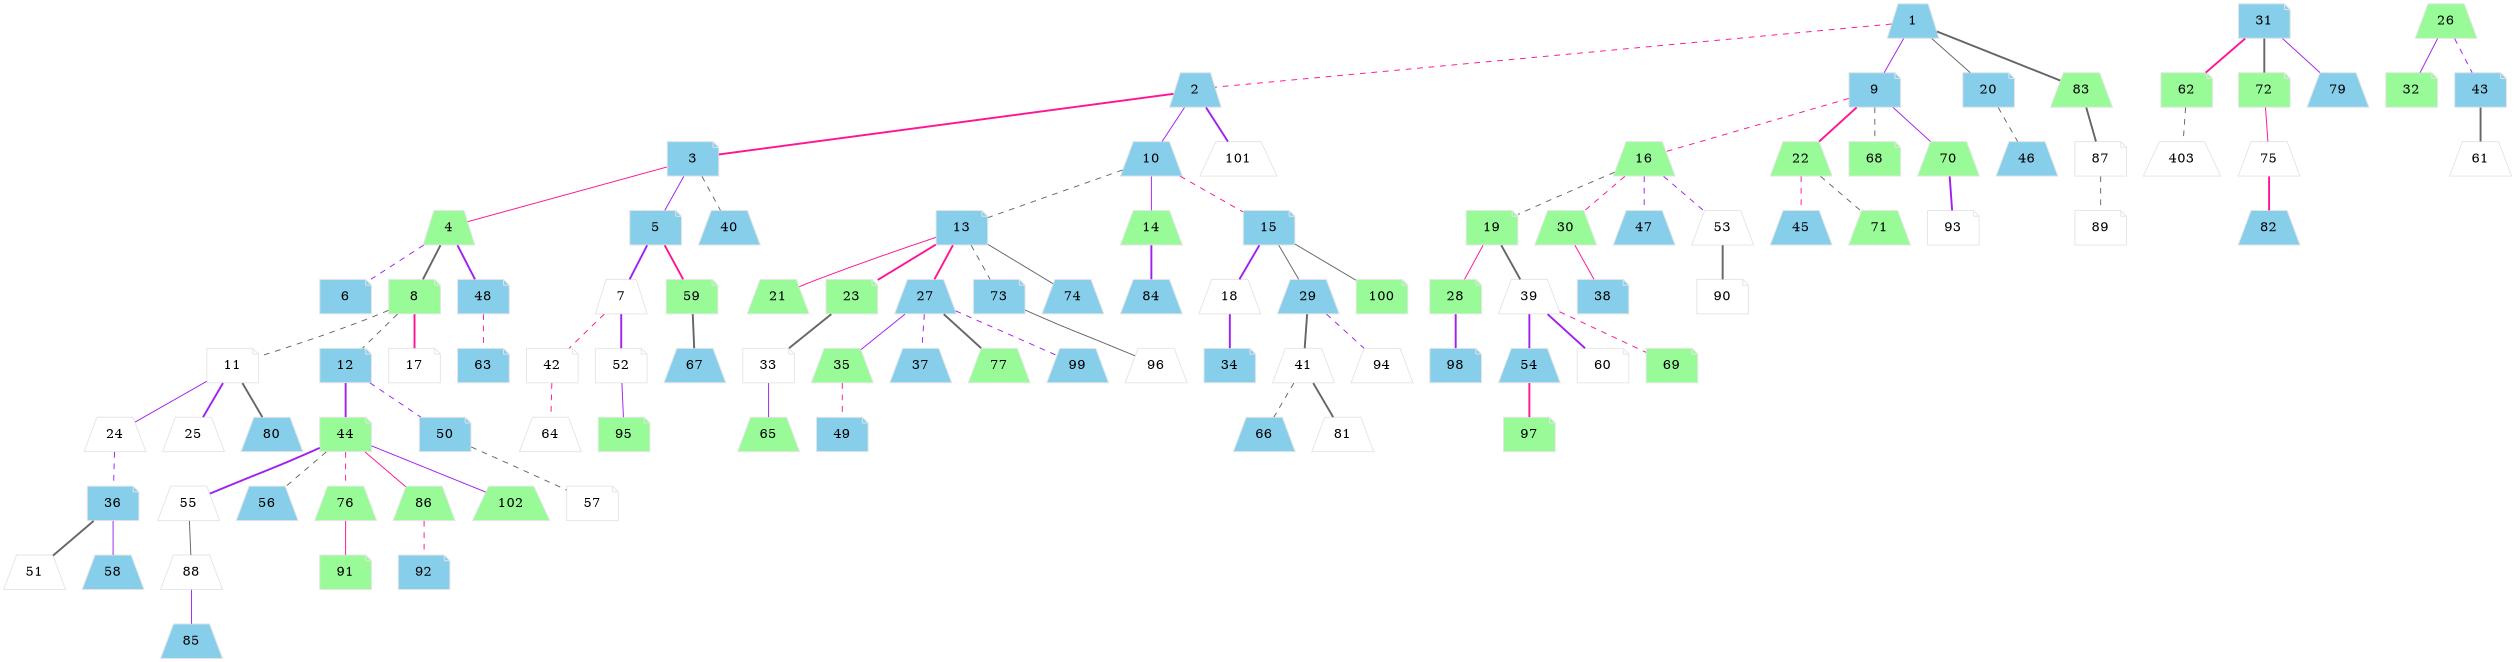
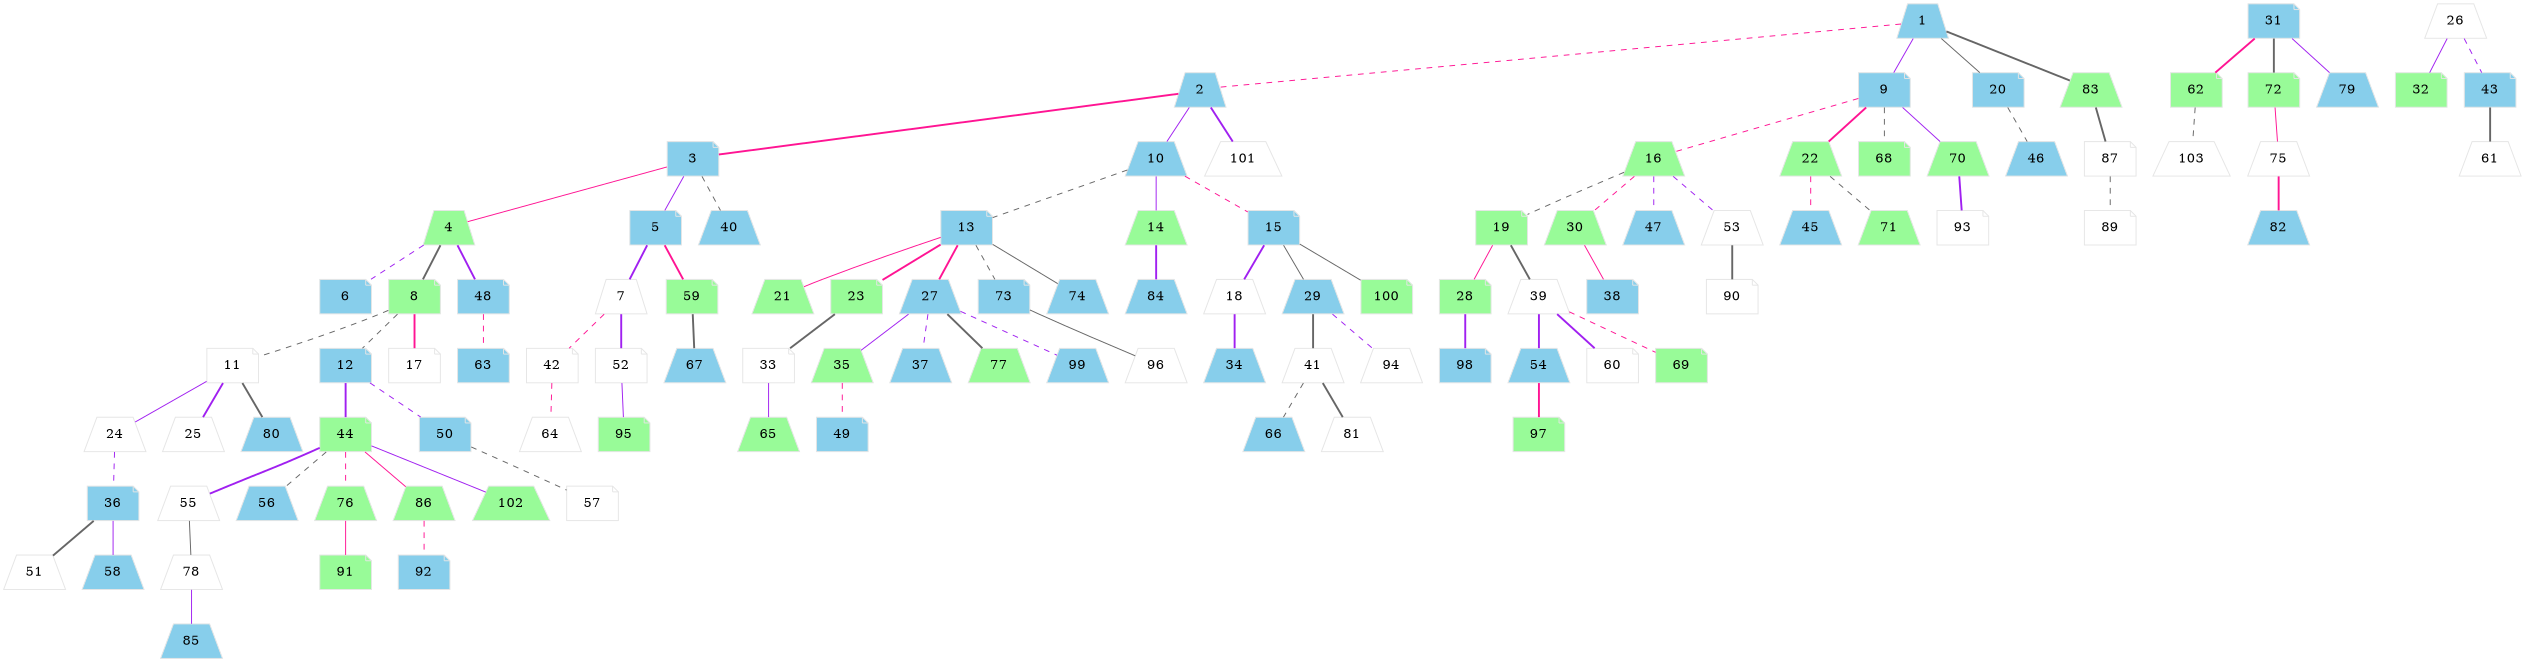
  graph {
    node [color=gray90 fillcolor=skyblue shape=trapezium style=filled]
    edge [color=purple style=bold]
    1
    2
    9 [shape=note]
    20 [shape=note]
    83 [fillcolor=palegreen]
    3 [shape=note]
    10
    101 [fillcolor=white]
    16 [fillcolor=palegreen]
    22 [fillcolor=palegreen]
    68 [fillcolor=palegreen shape=note]
    70 [fillcolor=palegreen]
    46
    87 [fillcolor=white shape=note]
    4 [fillcolor=palegreen]
    5 [shape=note]
    40
    13 [shape=note]
    14 [fillcolor=palegreen]
    15 [shape=note]
    6 [shape=note]
    8 [fillcolor=palegreen shape=note]
    48 [shape=note]
    7 [fillcolor=white]
    59 [fillcolor=palegreen shape=note]
    11 [fillcolor=white shape=note]
    12 [shape=note]
    17 [fillcolor=white shape=note]
    63 [shape=note]
    42 [fillcolor=white shape=note]
    52 [fillcolor=white shape=note]
    67
    64 [fillcolor=white]
    95 [fillcolor=palegreen shape=note]
    24 [fillcolor=white]
    25 [fillcolor=white]
    80
    44 [fillcolor=palegreen shape=note]
    50 [shape=note]
    19 [fillcolor=palegreen shape=note]
    30 [fillcolor=palegreen]
    47
    53 [fillcolor=white]
    45
    71 [fillcolor=palegreen]
    93 [fillcolor=white shape=note]
    21 [fillcolor=palegreen]
    23 [fillcolor=palegreen shape=note]
    27
    73 [shape=note]
    74
    84
    18 [fillcolor=white]
    29
    100 [fillcolor=palegreen shape=note]
    36 [shape=note]
    55 [fillcolor=white]
    56
    76 [fillcolor=palegreen]
    86 [fillcolor=palegreen]
    102 [fillcolor=palegreen]
    57 [fillcolor=white shape=note]
    33 [fillcolor=white shape=note]
    35 [fillcolor=palegreen]
    37
    77 [fillcolor=palegreen]
    99
    96 [fillcolor=white]
-   34 [shape=note]
+   34
    41 [fillcolor=white]
    94 [fillcolor=white]
    31 [shape=note]
    62 [fillcolor=palegreen shape=note]
    72 [fillcolor=palegreen shape=note]
    79
    28 [fillcolor=palegreen shape=note]
    39 [fillcolor=white]
    38 [shape=note]
    90 [fillcolor=white shape=note]
    98 [shape=note]
    54
    60 [fillcolor=white shape=note]
    69 [fillcolor=palegreen shape=note]
-   26 [fillcolor=palegreen]
+   26 [fillcolor=white]
    32 [fillcolor=palegreen shape=note]
    43 [shape=note]
    65 [fillcolor=palegreen]
    51 [fillcolor=white]
    58
    61 [fillcolor=white]
    49 [shape=note]
    66
    81 [fillcolor=white]
-   103 [fillcolor=white label=403]
+   103 [fillcolor=white]
    75 [fillcolor=white]
    97 [fillcolor=palegreen shape=note]
-   78 [fillcolor=white label=88]
+   78 [fillcolor=white]
    91 [fillcolor=palegreen shape=note]
    92 [shape=note]
    85
    82
    89 [fillcolor=white shape=note]
    1 -- 2 [color=deeppink style=dashed]
    1 -- 9 [style=solid]
    1 -- 20 [color=gray40 style=solid]
    1 -- 83 [color=gray40]
    2 -- 3 [color=deeppink]
    2 -- 10 [style=solid]
    2 -- 101
    9 -- 16 [color=deeppink style=dashed]
    9 -- 22 [color=deeppink]
    9 -- 68 [color=gray40 style=dashed]
    9 -- 70 [style=solid]
    20 -- 46 [color=gray40 style=dashed]
    83 -- 87 [color=gray40]
    3 -- 4 [color=deeppink style=solid]
    3 -- 5 [style=solid]
    3 -- 40 [color=gray40 style=dashed]
    10 -- 13 [color=gray40 style=dashed]
    10 -- 14 [style=solid]
    10 -- 15 [color=deeppink style=dashed]
    16 -- 19 [color=gray40 style=dashed]
    16 -- 30 [color=deeppink style=dashed]
    16 -- 47 [style=dashed]
    16 -- 53 [style=dashed]
    22 -- 45 [color=deeppink style=dashed]
    22 -- 71 [color=gray40 style=dashed]
    70 -- 93
    87 -- 89 [color=gray40 style=dashed]
    4 -- 6 [style=dashed]
    4 -- 8 [color=gray40]
    4 -- 48
    5 -- 7
    5 -- 59 [color=deeppink]
    13 -- 21 [color=deeppink style=solid]
    13 -- 23 [color=deeppink]
    13 -- 27 [color=deeppink]
    13 -- 73 [color=gray40 style=dashed]
    13 -- 74 [color=gray40 style=solid]
    14 -- 84
    15 -- 18
    15 -- 29 [color=gray40 style=solid]
    15 -- 100 [color=gray40 style=solid]
    8 -- 11 [color=gray40 style=dashed]
    8 -- 12 [color=gray40 style=dashed]
    8 -- 17 [color=deeppink]
    48 -- 63 [color=deeppink style=dashed]
    7 -- 42 [color=deeppink style=dashed]
    7 -- 52
    59 -- 67 [color=gray40]
    11 -- 24 [style=solid]
    11 -- 25
    11 -- 80 [color=gray40]
    12 -- 44
    12 -- 50 [style=dashed]
    42 -- 64 [color=deeppink style=dashed]
    52 -- 95 [style=solid]
    24 -- 36 [style=dashed]
    44 -- 55
    44 -- 56 [color=gray40 style=dashed]
    44 -- 76 [color=deeppink style=dashed]
    44 -- 86 [color=deeppink style=solid]
    44 -- 102 [style=solid]
    50 -- 57 [color=gray40 style=dashed]
    19 -- 28 [color=deeppink style=solid]
    19 -- 39 [color=gray40]
    30 -- 38 [color=deeppink style=solid]
    53 -- 90 [color=gray40]
    23 -- 33 [color=gray40]
    27 -- 35 [style=solid]
    27 -- 37 [style=dashed]
    27 -- 77 [color=gray40]
    27 -- 99 [style=dashed]
    73 -- 96 [color=gray40 style=solid]
    18 -- 34
    29 -- 41 [color=gray40]
    29 -- 94 [style=dashed]
    36 -- 51 [color=gray40]
    36 -- 58 [style=solid]
    55 -- 78 [color=gray40 style=solid]
    76 -- 91 [color=deeppink style=solid]
    86 -- 92 [color=deeppink style=dashed]
    33 -- 65 [style=solid]
    35 -- 49 [color=deeppink style=dashed]
    41 -- 66 [color=gray40 style=dashed]
    41 -- 81 [color=gray40]
    31 -- 62 [color=deeppink]
    31 -- 72 [color=gray40]
    31 -- 79 [style=solid]
    62 -- 103 [color=gray40 style=dashed]
    72 -- 75 [color=deeppink style=solid]
    28 -- 98
    39 -- 54
    39 -- 60
    39 -- 69 [color=deeppink style=dashed]
    54 -- 97 [color=deeppink]
    26 -- 32 [style=solid]
    26 -- 43 [style=dashed]
    43 -- 61 [color=gray40]
    75 -- 82 [color=deeppink]
    78 -- 85 [style=solid]
  }
